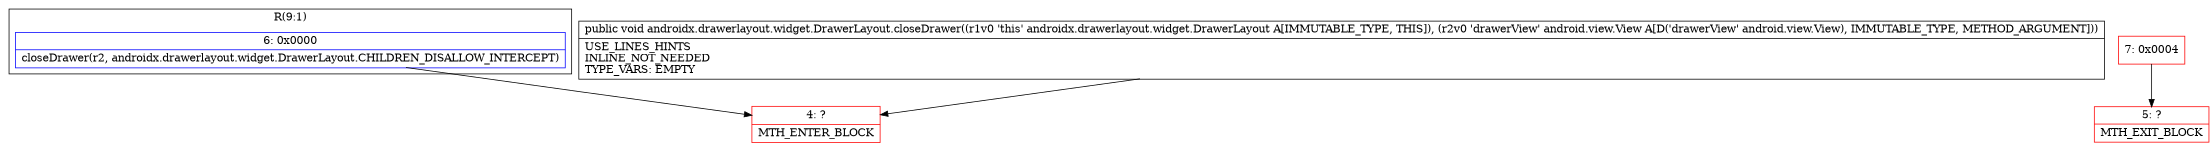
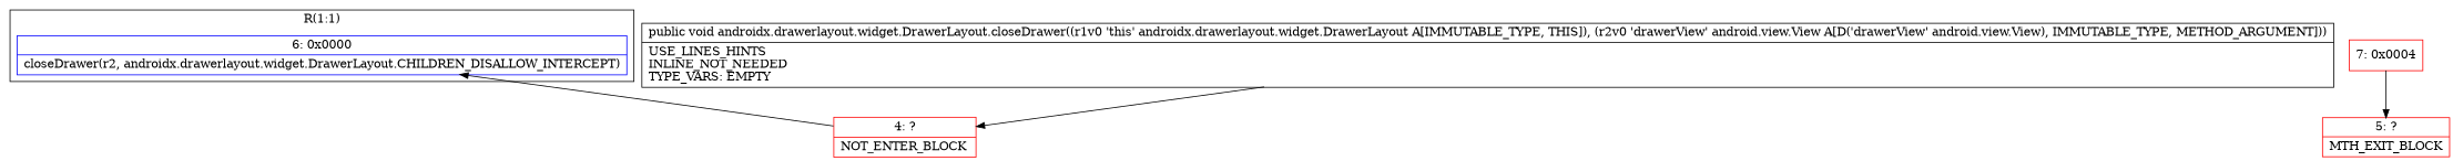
  digraph {
    node [color=red shape=record]
    n1 [color=blue label="{6\:\ 0x0000|closeDrawer(r2, androidx.drawerlayout.widget.DrawerLayout.CHILDREN_DISALLOW_INTERCEPT)\l}"]
    n2 [label="{7\:\ 0x0004}"]
    n3 [label="{5\:\ ?|MTH_EXIT_BLOCK\l}"]
-   n4 [label="{4\:\ ?|MTH_ENTER_BLOCK\l}"]
+   n4 [label="{4\:\ ?|NOT_ENTER_BLOCK\l}"]
    n5 [label="{public void androidx.drawerlayout.widget.DrawerLayout.closeDrawer((r1v0 'this' androidx.drawerlayout.widget.DrawerLayout A[IMMUTABLE_TYPE, THIS]), (r2v0 'drawerView' android.view.View A[D('drawerView' android.view.View), IMMUTABLE_TYPE, METHOD_ARGUMENT]))  | USE_LINES_HINTS\lINLINE_NOT_NEEDED\lTYPE_VARS: EMPTY\l}" color=""]
    subgraph cluster_1 {
-     label="R(9:1)"
+     label="R(1:1)"
      n1
    }
    n2 -> n3
-   n1 -> n4
+   n4 -> n1
    n5 -> n4
  }
